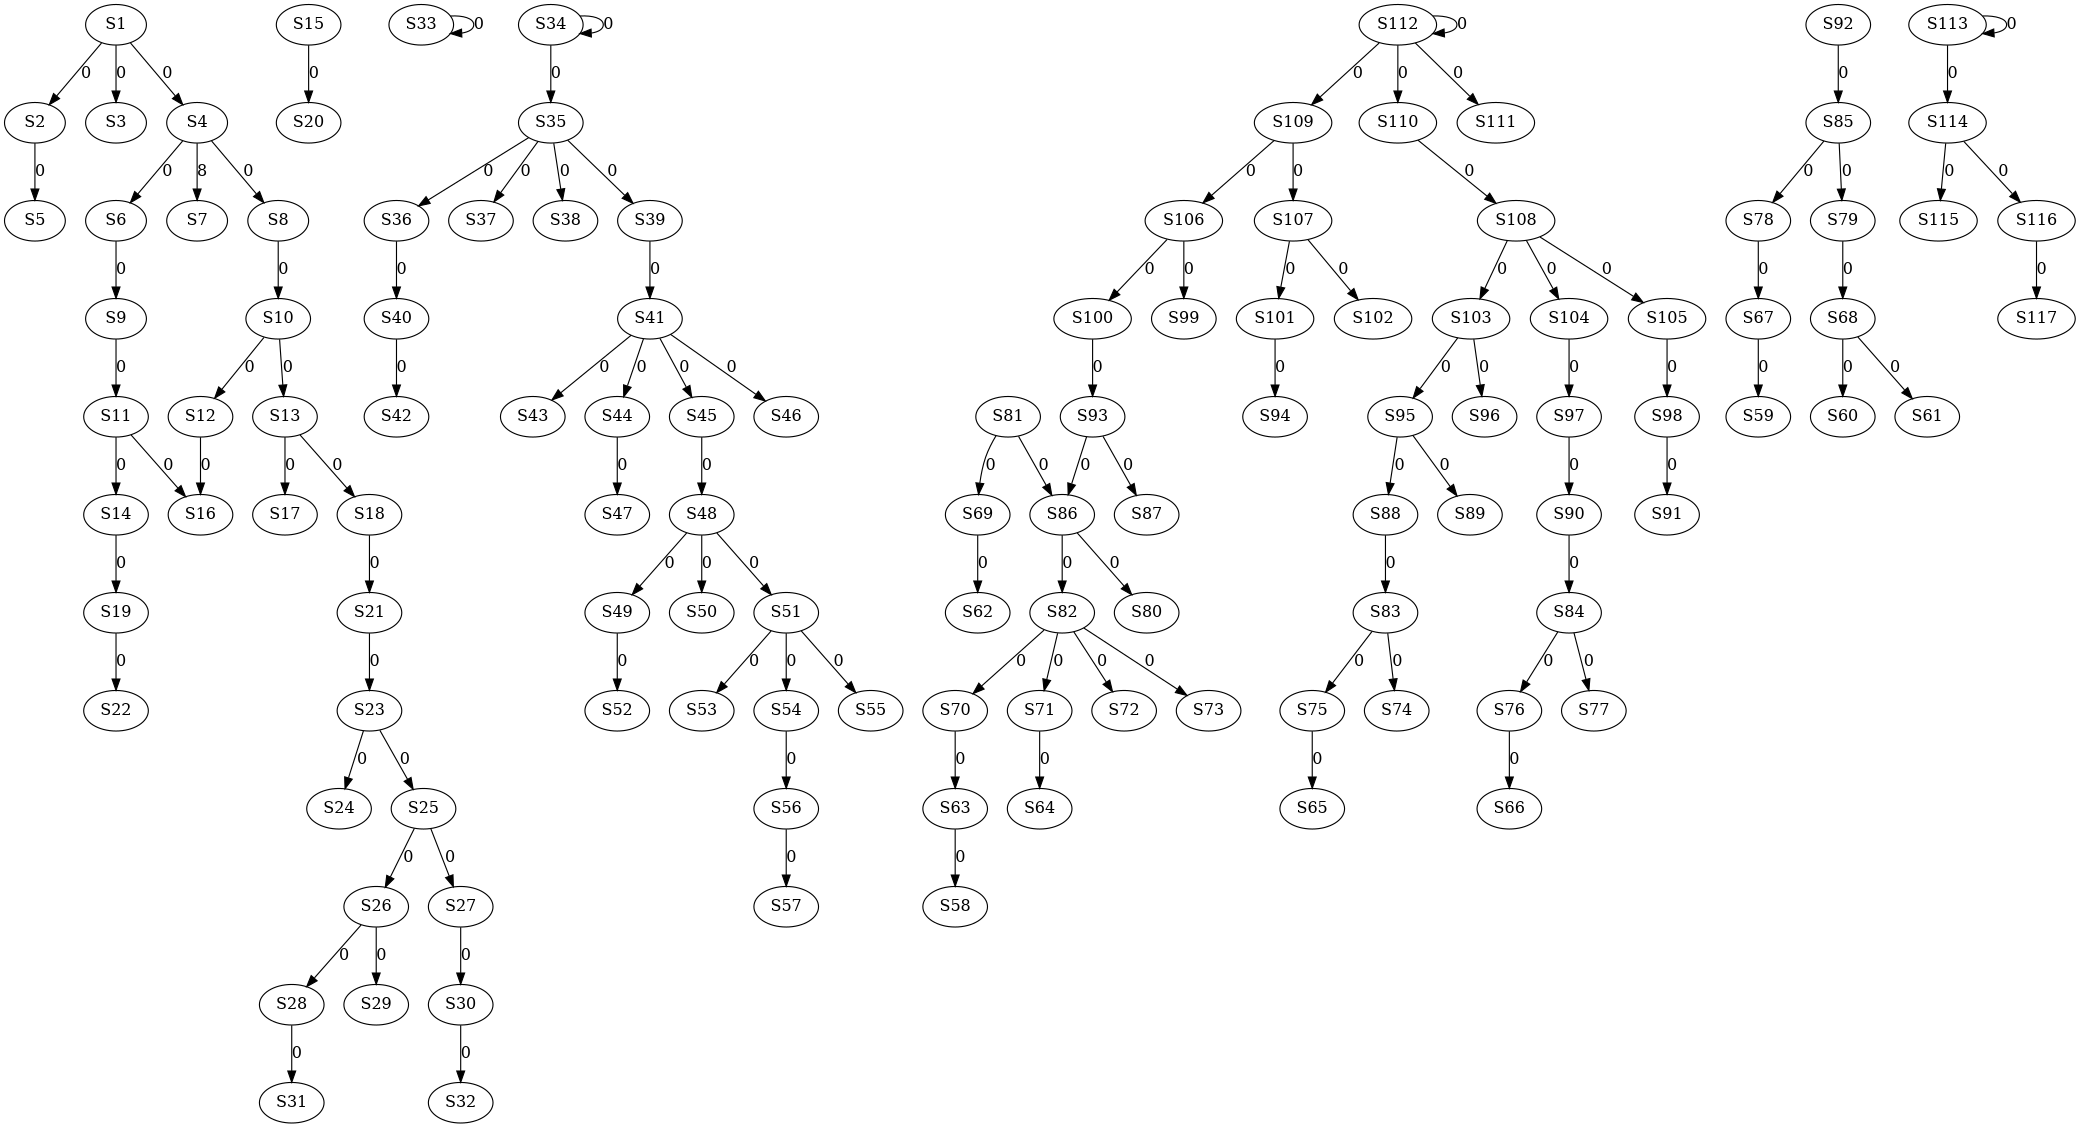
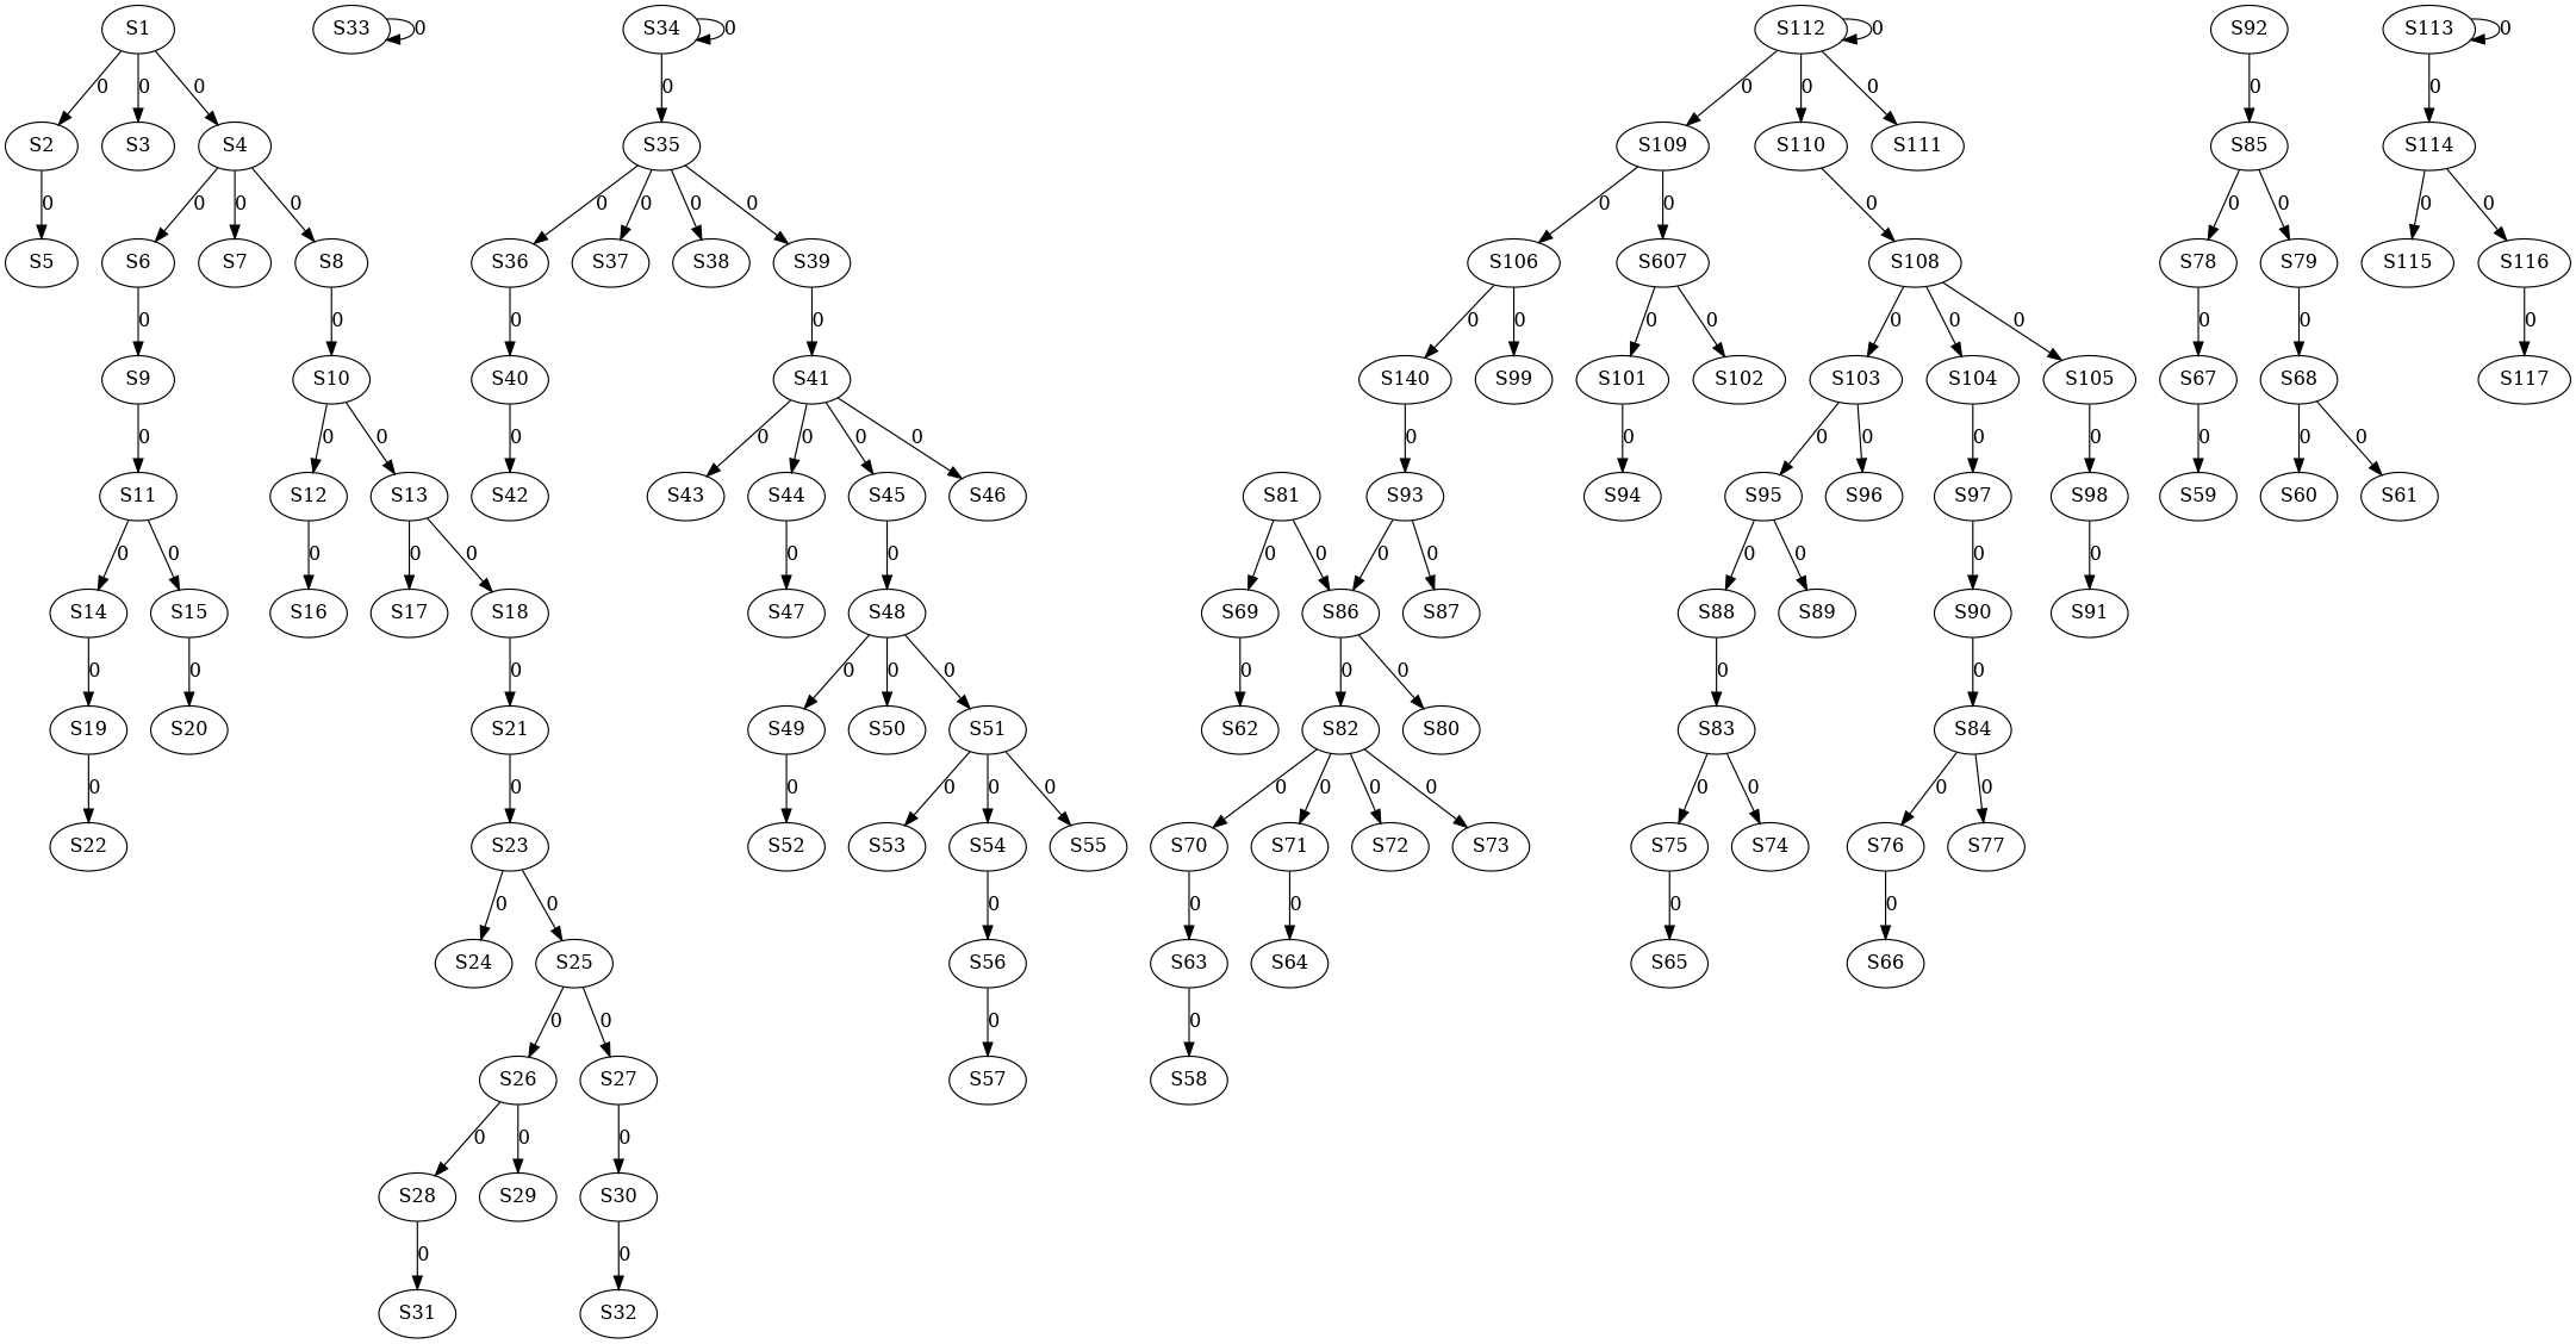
  strict digraph {
    S1
    S2
    S3
    S4
    S5
    S6
    S7
    S8
    S9
    S10
    S11
    S12
    S13
    S14
    S15
    S16
    S17
    S18
    S19
    S20
    S21
    S22
    S23
    S24
    S25
    S26
    S27
    S28
    S29
    S30
    S31
    S32
    S33
    S34
    S35
    S36
    S37
    S38
    S39
    S40
    S41
    S42
    S43
    S44
    S45
    S46
    S47
    S48
    S49
    S50
    S51
    S52
    S53
    S54
    S55
    S56
    S57
    S63
    S58
    S67
    S59
    S68
    S60
    S61
    S69
    S62
    S70
    S71
    S64
    S75
    S65
    S76
    S66
    S78
    S79
    S81
    S86
    S82
    S72
    S73
    S83
    S74
    S84
    S77
    S85
    S80
    S88
    S90
    S92
    S93
    S87
    S95
    S89
    S97
    S98
    S91
-   S100
+   S100 [label=S140]
    S101
    S94
    S103
    S96
    S104
    S105
    S106
    S99
-   S107
+   S107 [label=S607]
    S102
    S108
    S109
    S110
    S112
    S111
    S113
    S114
    S115
    S116
    S117
    S1 -> S2 [label=0]
    S1 -> S3 [label=0]
    S1 -> S4 [label=0]
    S2 -> S5 [label=0]
    S4 -> S6 [label=0]
-   S4 -> S7 [label=8]
+   S4 -> S7 [label=0]
    S4 -> S8 [label=0]
    S6 -> S9 [label=0]
    S8 -> S10 [label=0]
    S9 -> S11 [label=0]
    S10 -> S12 [label=0]
    S10 -> S13 [label=0]
    S11 -> S14 [label=0]
-   S11 -> S16 [label=0]
+   S11 -> S15 [label=0]
    S12 -> S16 [label=0]
    S13 -> S17 [label=0]
    S13 -> S18 [label=0]
    S14 -> S19 [label=0]
    S15 -> S20 [label=0]
    S18 -> S21 [label=0]
    S19 -> S22 [label=0]
    S21 -> S23 [label=0]
    S23 -> S24 [label=0]
    S23 -> S25 [label=0]
    S25 -> S26 [label=0]
    S25 -> S27 [label=0]
    S26 -> S28 [label=0]
    S26 -> S29 [label=0]
    S27 -> S30 [label=0]
    S28 -> S31 [label=0]
    S30 -> S32 [label=0]
    S33 -> S33 [label=0]
    S34 -> S34 [label=0]
    S34 -> S35 [label=0]
    S35 -> S36 [label=0]
    S35 -> S37 [label=0]
    S35 -> S38 [label=0]
    S35 -> S39 [label=0]
    S36 -> S40 [label=0]
    S39 -> S41 [label=0]
    S40 -> S42 [label=0]
    S41 -> S43 [label=0]
    S41 -> S44 [label=0]
    S41 -> S45 [label=0]
    S41 -> S46 [label=0]
    S44 -> S47 [label=0]
    S45 -> S48 [label=0]
    S48 -> S49 [label=0]
    S48 -> S50 [label=0]
    S48 -> S51 [label=0]
    S49 -> S52 [label=0]
    S51 -> S53 [label=0]
    S51 -> S54 [label=0]
    S51 -> S55 [label=0]
    S54 -> S56 [label=0]
    S56 -> S57 [label=0]
    S63 -> S58 [label=0]
    S67 -> S59 [label=0]
    S68 -> S60 [label=0]
    S68 -> S61 [label=0]
    S69 -> S62 [label=0]
    S70 -> S63 [label=0]
    S71 -> S64 [label=0]
    S75 -> S65 [label=0]
    S76 -> S66 [label=0]
    S78 -> S67 [label=0]
    S79 -> S68 [label=0]
    S81 -> S69 [label=0]
    S81 -> S86 [label=0]
    S86 -> S82 [label=0]
    S86 -> S80 [label=0]
    S82 -> S70 [label=0]
    S82 -> S71 [label=0]
    S82 -> S72 [label=0]
    S82 -> S73 [label=0]
    S83 -> S75 [label=0]
    S83 -> S74 [label=0]
    S84 -> S76 [label=0]
    S84 -> S77 [label=0]
    S85 -> S78 [label=0]
    S85 -> S79 [label=0]
    S88 -> S83 [label=0]
    S90 -> S84 [label=0]
    S92 -> S85 [label=0]
    S93 -> S86 [label=0]
    S93 -> S87 [label=0]
    S95 -> S88 [label=0]
    S95 -> S89 [label=0]
    S97 -> S90 [label=0]
    S98 -> S91 [label=0]
    S100 -> S93 [label=0]
    S101 -> S94 [label=0]
    S103 -> S95 [label=0]
    S103 -> S96 [label=0]
    S104 -> S97 [label=0]
    S105 -> S98 [label=0]
    S106 -> S100 [label=0]
    S106 -> S99 [label=0]
    S107 -> S101 [label=0]
    S107 -> S102 [label=0]
    S108 -> S103 [label=0]
    S108 -> S104 [label=0]
    S108 -> S105 [label=0]
    S109 -> S106 [label=0]
    S109 -> S107 [label=0]
    S110 -> S108 [label=0]
    S112 -> S109 [label=0]
    S112 -> S110 [label=0]
    S112 -> S112 [label=0]
    S112 -> S111 [label=0]
    S113 -> S113 [label=0]
    S113 -> S114 [label=0]
    S114 -> S115 [label=0]
    S114 -> S116 [label=0]
    S116 -> S117 [label=0]
  }
